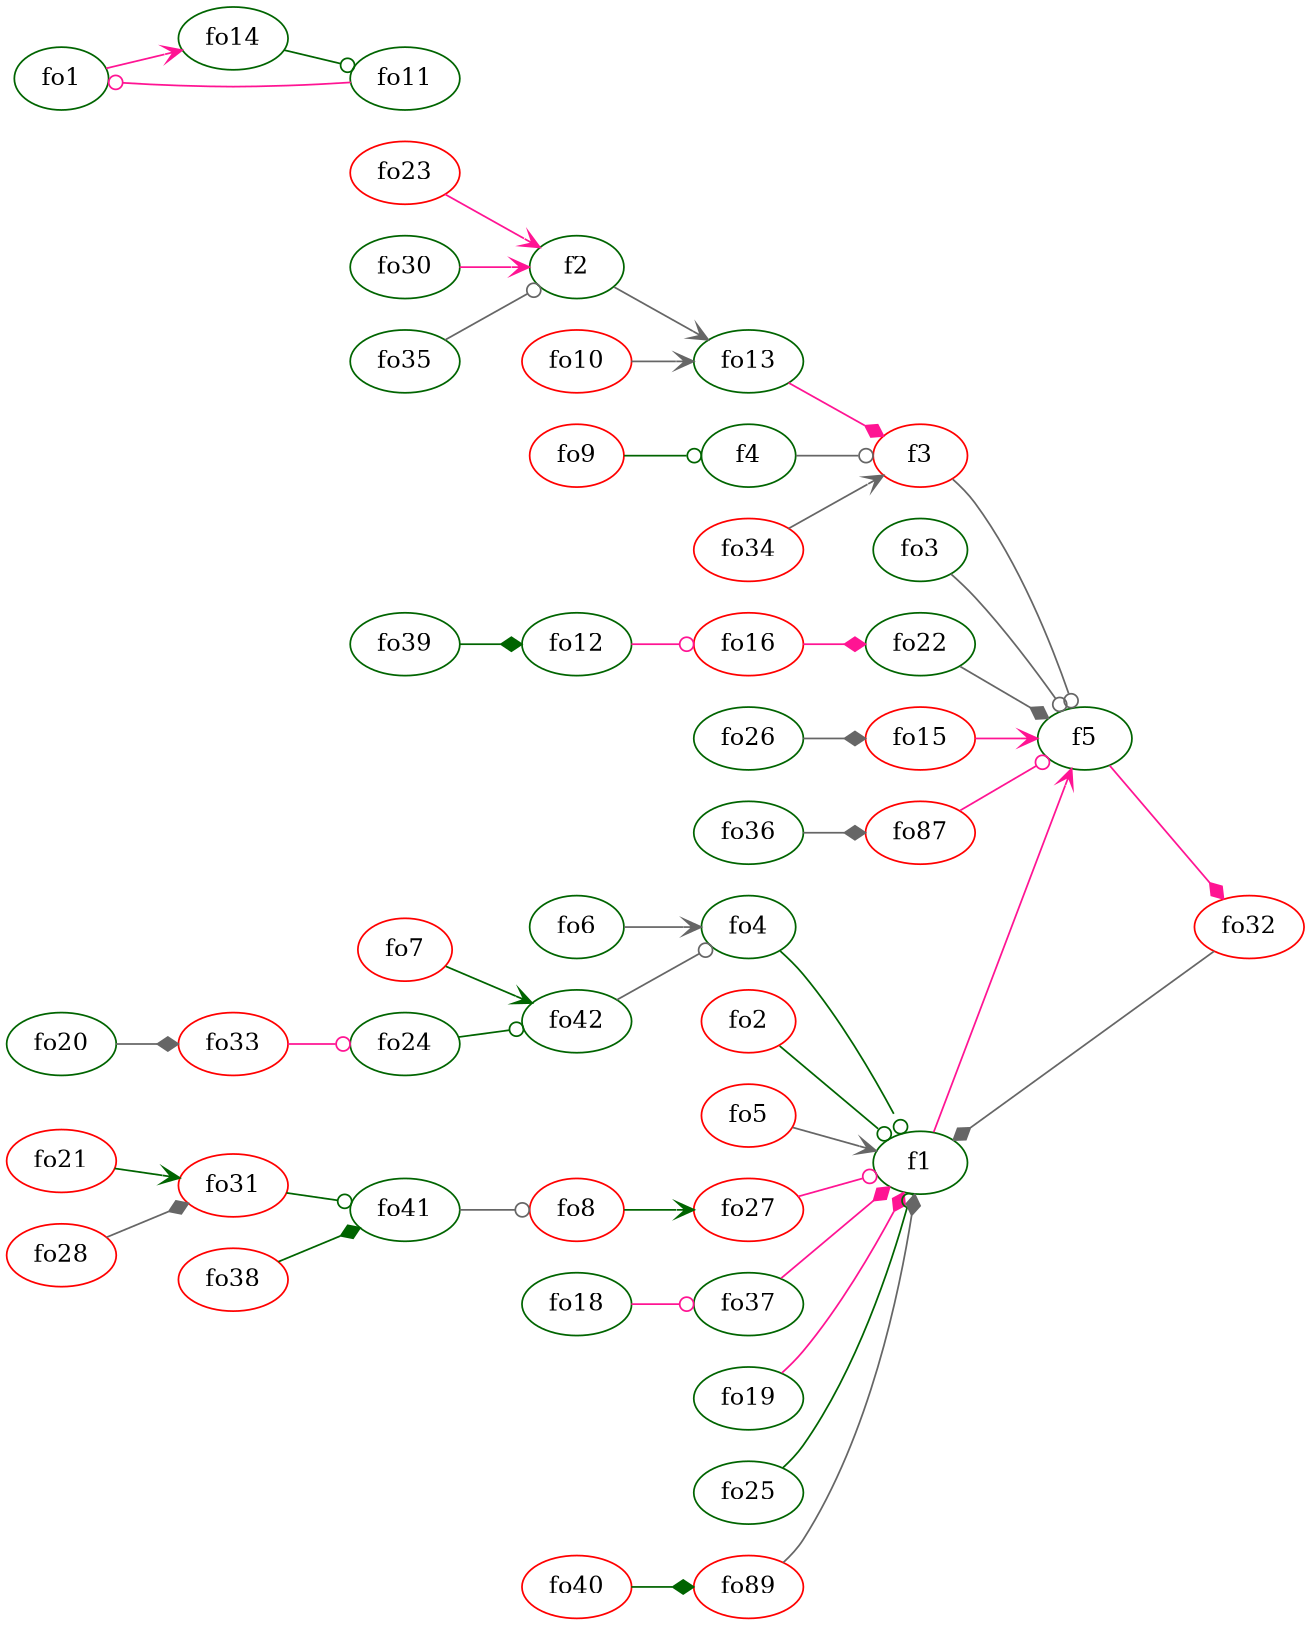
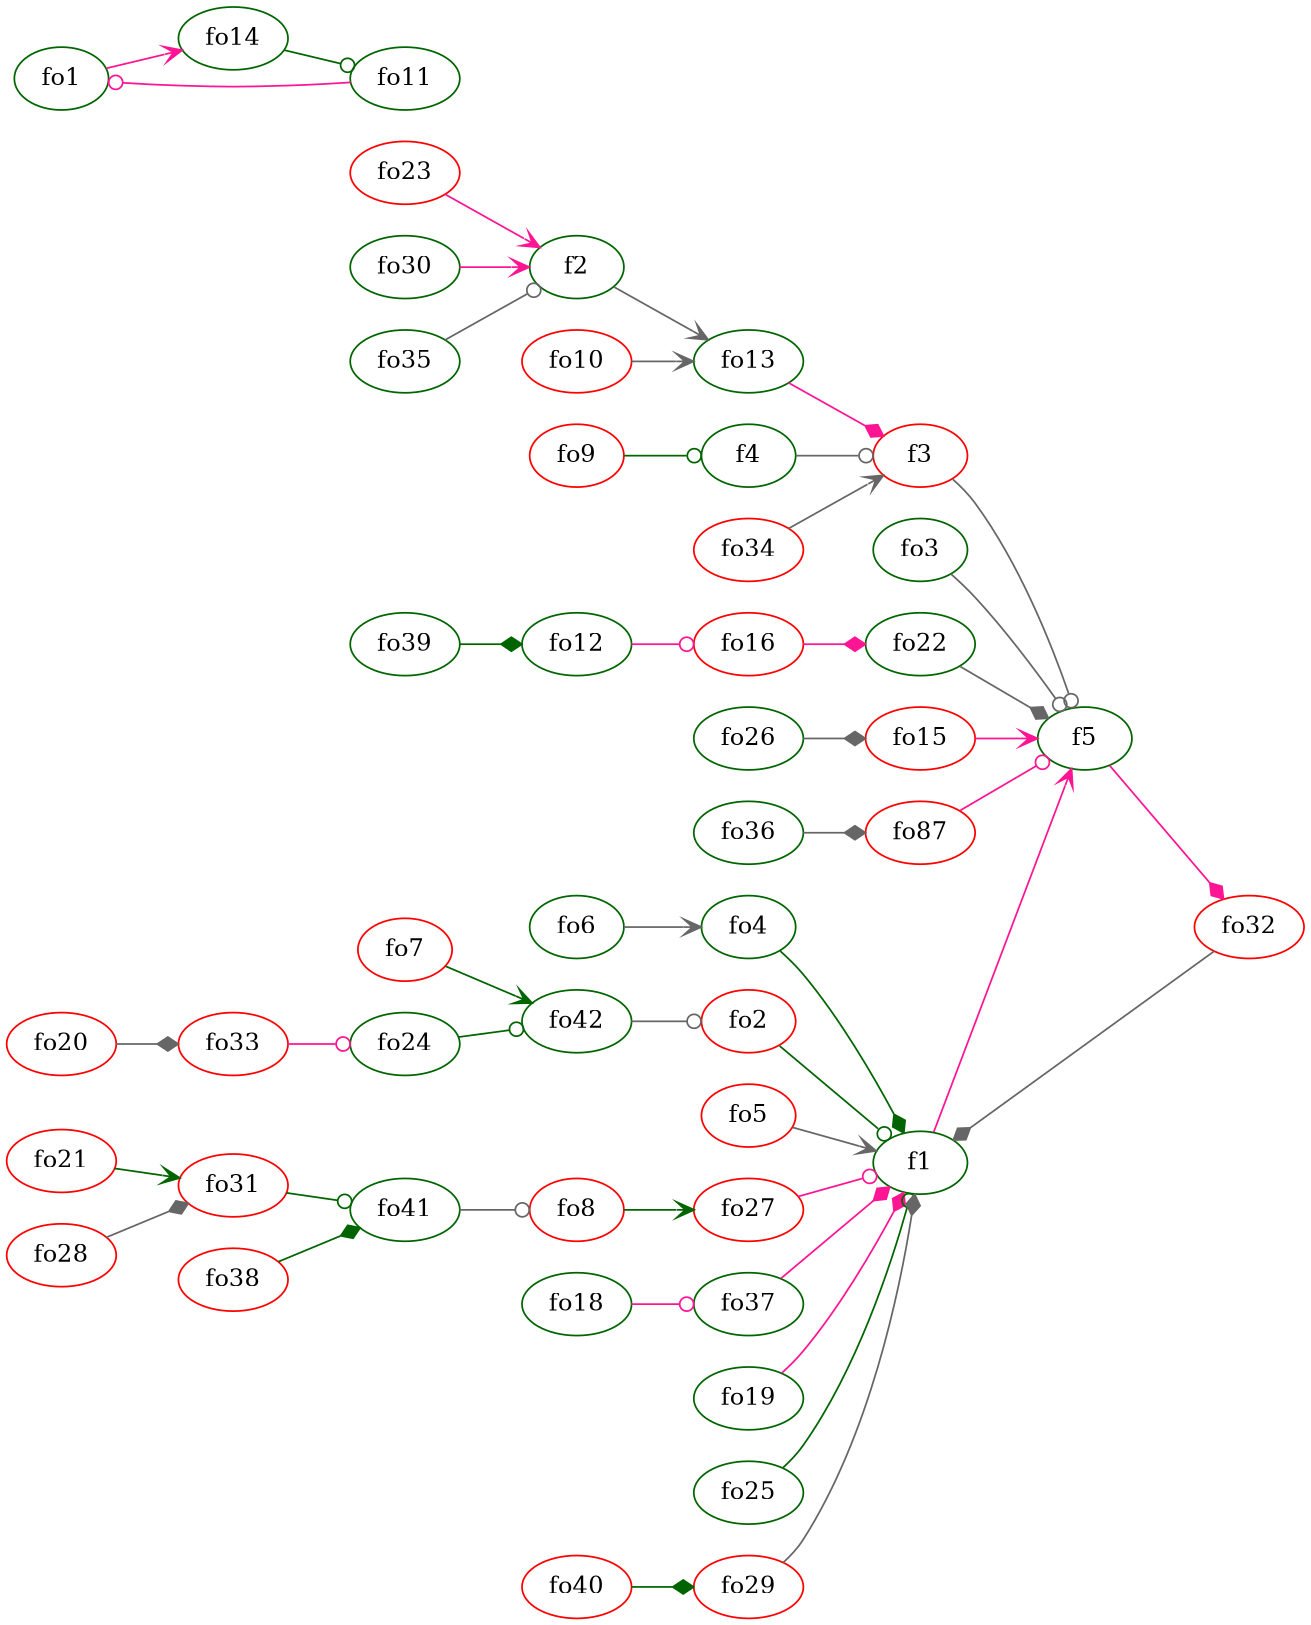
  strict digraph {
    rankdir=LR
    node [color=darkgreen]
    edge [arrowhead=odot color=gray40 weight=2]
    f1
    f5
    fo32 [color=red]
    f2
    fo13
    f3 [color=red]
    f4
    fo1
    fo14
    fo11
    fo2 [color=red]
    fo3
    fo4
    fo5 [color=red]
    fo6
    fo7 [color=red]
    fo42
    fo8 [color=red]
    fo27 [color=red]
    fo9 [color=red]
    fo10 [color=red]
    fo16 [color=red]
    fo12
    fo22
    fo15 [color=red]
    n26 [color=red label=fo87]
    fo18
    fo37
    fo19
-   fo20
+   fo20 [color=red]
    fo33 [color=red]
    fo24
    fo21 [color=red]
    fo31 [color=red]
    fo41
    fo23 [color=red]
    fo25
    fo26
    fo28 [color=red]
-   fo29 [color=red label=fo89]
+   fo29 [color=red]
    fo30
    fo34 [color=red]
    fo35
    fo36
    fo38 [color=red]
    fo39
    fo40 [color=red]
    f1 -> f5 [arrowhead=vee color=deeppink]
    f5 -> fo32 [arrowhead=diamond color=deeppink]
    fo32 -> f1 [arrowhead=diamond]
    f2 -> fo13 [arrowhead=vee]
    fo13 -> f3 [arrowhead=diamond color=deeppink]
    f3 -> f5
    f4 -> f3
    fo1 -> fo14 [arrowhead=vee color=deeppink]
    fo14 -> fo11 [color=darkgreen]
    fo11 -> fo1 [color=deeppink]
    fo2 -> f1 [color=darkgreen]
    fo3 -> f5
-   fo4 -> f1 [color=darkgreen]
+   fo4 -> f1 [arrowhead=diamond color=darkgreen]
    fo5 -> f1 [arrowhead=vee]
    fo6 -> fo4 [arrowhead=vee]
    fo7 -> fo42 [arrowhead=vee color=darkgreen]
-   fo42 -> fo4
+   fo42 -> fo2
    fo8 -> fo27 [arrowhead=vee color=darkgreen]
    fo27 -> f1 [color=deeppink]
    fo9 -> f4 [color=darkgreen]
    fo10 -> fo13 [arrowhead=vee]
    fo16 -> fo22 [arrowhead=diamond color=deeppink]
    fo12 -> fo16 [color=deeppink]
    fo22 -> f5 [arrowhead=diamond]
    fo15 -> f5 [arrowhead=vee color=deeppink]
    n26 -> f5 [color=deeppink]
    fo18 -> fo37 [color=deeppink]
    fo37 -> f1 [arrowhead=diamond color=deeppink]
    fo19 -> f1 [arrowhead=diamond color=deeppink]
    fo20 -> fo33 [arrowhead=diamond]
    fo33 -> fo24 [color=deeppink]
    fo24 -> fo42 [color=darkgreen]
    fo21 -> fo31 [arrowhead=vee color=darkgreen]
    fo31 -> fo41 [color=darkgreen]
    fo41 -> fo8
    fo23 -> f2 [arrowhead=vee color=deeppink]
    fo25 -> f1 [color=darkgreen]
    fo26 -> fo15 [arrowhead=diamond]
    fo28 -> fo31 [arrowhead=diamond]
    fo29 -> f1 [arrowhead=diamond]
    fo30 -> f2 [arrowhead=vee color=deeppink]
    fo34 -> f3 [arrowhead=vee]
    fo35 -> f2
    fo36 -> n26 [arrowhead=diamond]
    fo38 -> fo41 [arrowhead=diamond color=darkgreen]
    fo39 -> fo12 [arrowhead=diamond color=darkgreen]
    fo40 -> fo29 [arrowhead=diamond color=darkgreen]
  }
